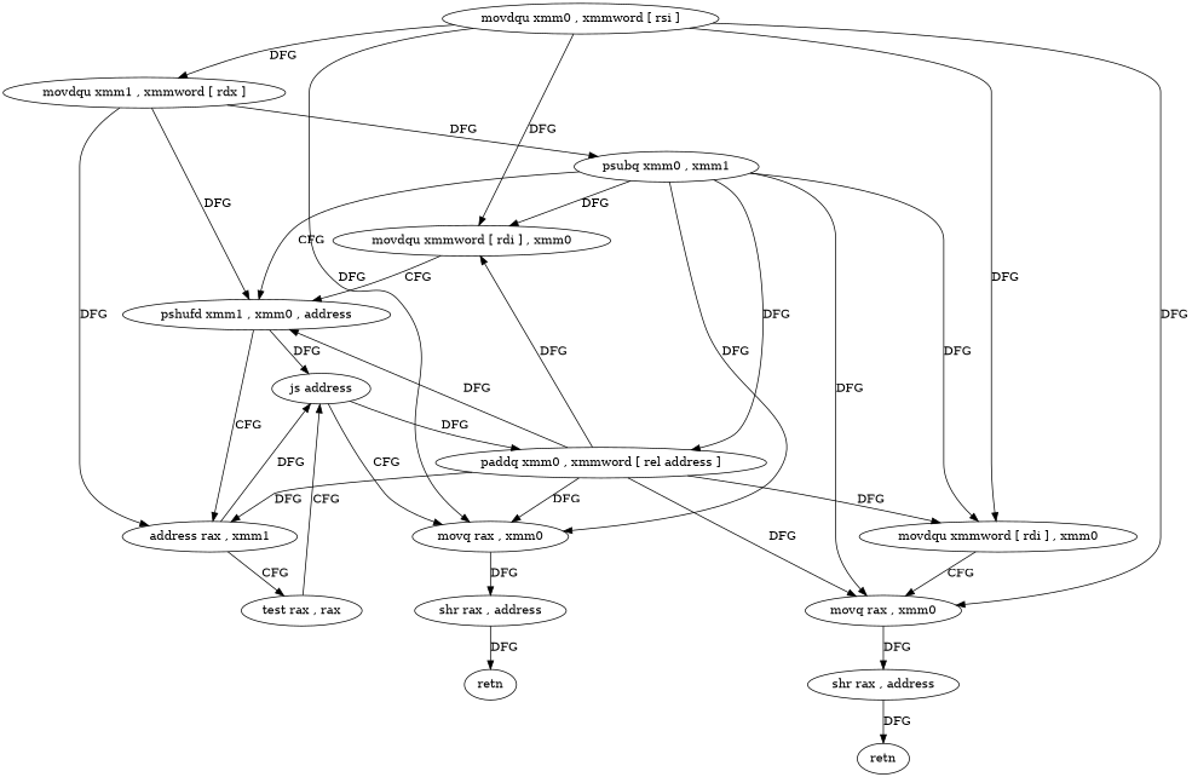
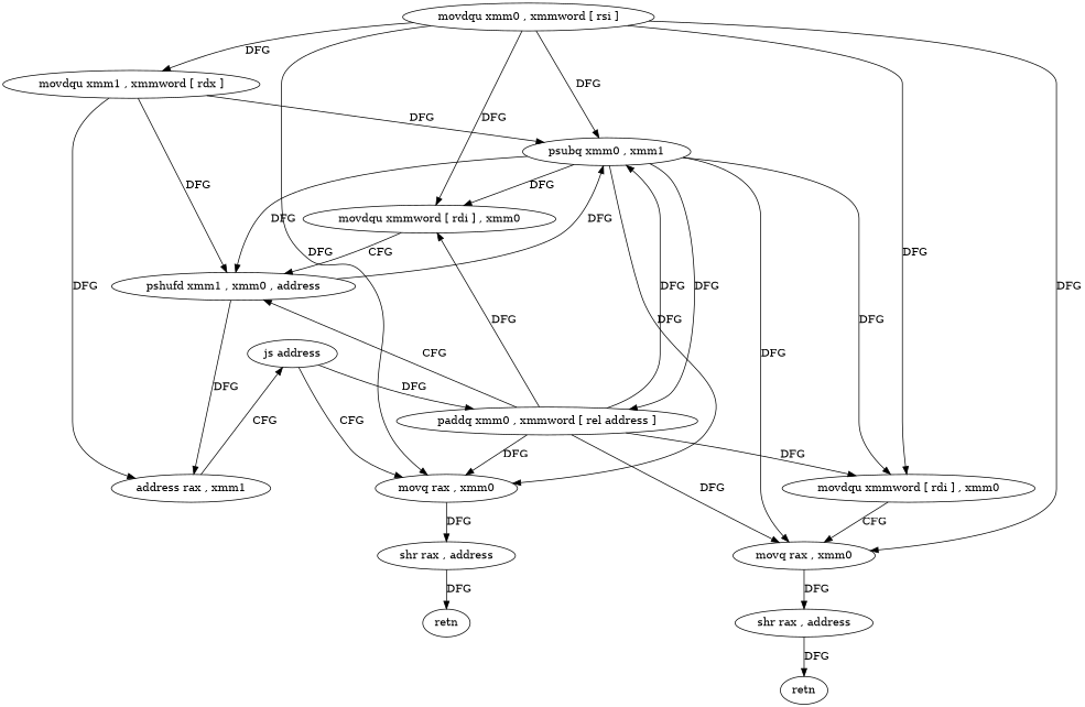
  digraph {
    n1 [label="movdqu xmm0 , xmmword [ rsi ]"]
    n2 [label="movdqu xmm1 , xmmword [ rdx ]"]
    n3 [label="psubq xmm0 , xmm1"]
    n4 [label="movdqu xmmword [ rdi ] , xmm0"]
    n5 [label="movq rax , xmm0"]
    n6 [label="movdqu xmmword [ rdi ] , xmm0"]
    n7 [label="movq rax , xmm0"]
    n8 [label="pshufd xmm1 , xmm0 , address"]
    n9 [label="address rax , xmm1"]
    n10 [label="paddq xmm0 , xmmword [ rel address ]"]
    n11 [label="shr rax , address"]
    n12 [label="shr rax , address"]
-   n13 [label="test rax , rax"]
    n14 [label="js address"]
    n15 [label=retn]
    n16 [label=retn]
    n1 -> n2 [label=DFG]
+   n1 -> n3 [label=DFG]
    n1 -> n4 [label=DFG]
    n1 -> n5 [label=DFG]
    n1 -> n6 [label=DFG]
    n1 -> n7 [label=DFG]
    n2 -> n3 [label=DFG]
    n2 -> n8 [label=DFG]
    n2 -> n9 [label=DFG]
    n3 -> n4 [label=DFG]
    n3 -> n5 [label=DFG]
    n3 -> n6 [label=DFG]
    n3 -> n7 [label=DFG]
-   n3 -> n8 [label=CFG]
+   n3 -> n8 [label=DFG]
    n3 -> n10 [label=DFG]
    n4 -> n8 [label=CFG]
    n5 -> n11 [label=DFG]
    n6 -> n7 [label=CFG]
    n7 -> n12 [label=DFG]
-   n8 -> n14 [label=DFG]
-   n8 -> n9 [label=CFG]
-   n9 -> n13 [label=CFG]
-   n9 -> n14 [label=DFG]
-   n10 -> n9 [label=DFG]
+   n8 -> n3 [label=DFG]
+   n8 -> n9 [label=DFG]
+   n9 -> n14 [label=CFG]
+   n10 -> n3 [label=DFG]
    n10 -> n4 [label=DFG]
    n10 -> n5 [label=DFG]
    n10 -> n6 [label=DFG]
    n10 -> n7 [label=DFG]
-   n10 -> n8 [label=DFG]
+   n10 -> n8 [label=CFG]
    n11 -> n15 [label=DFG]
    n12 -> n16 [label=DFG]
-   n13 -> n14 [label=CFG]
    n14 -> n5 [label=CFG]
    n14 -> n10 [label=DFG]
  }
